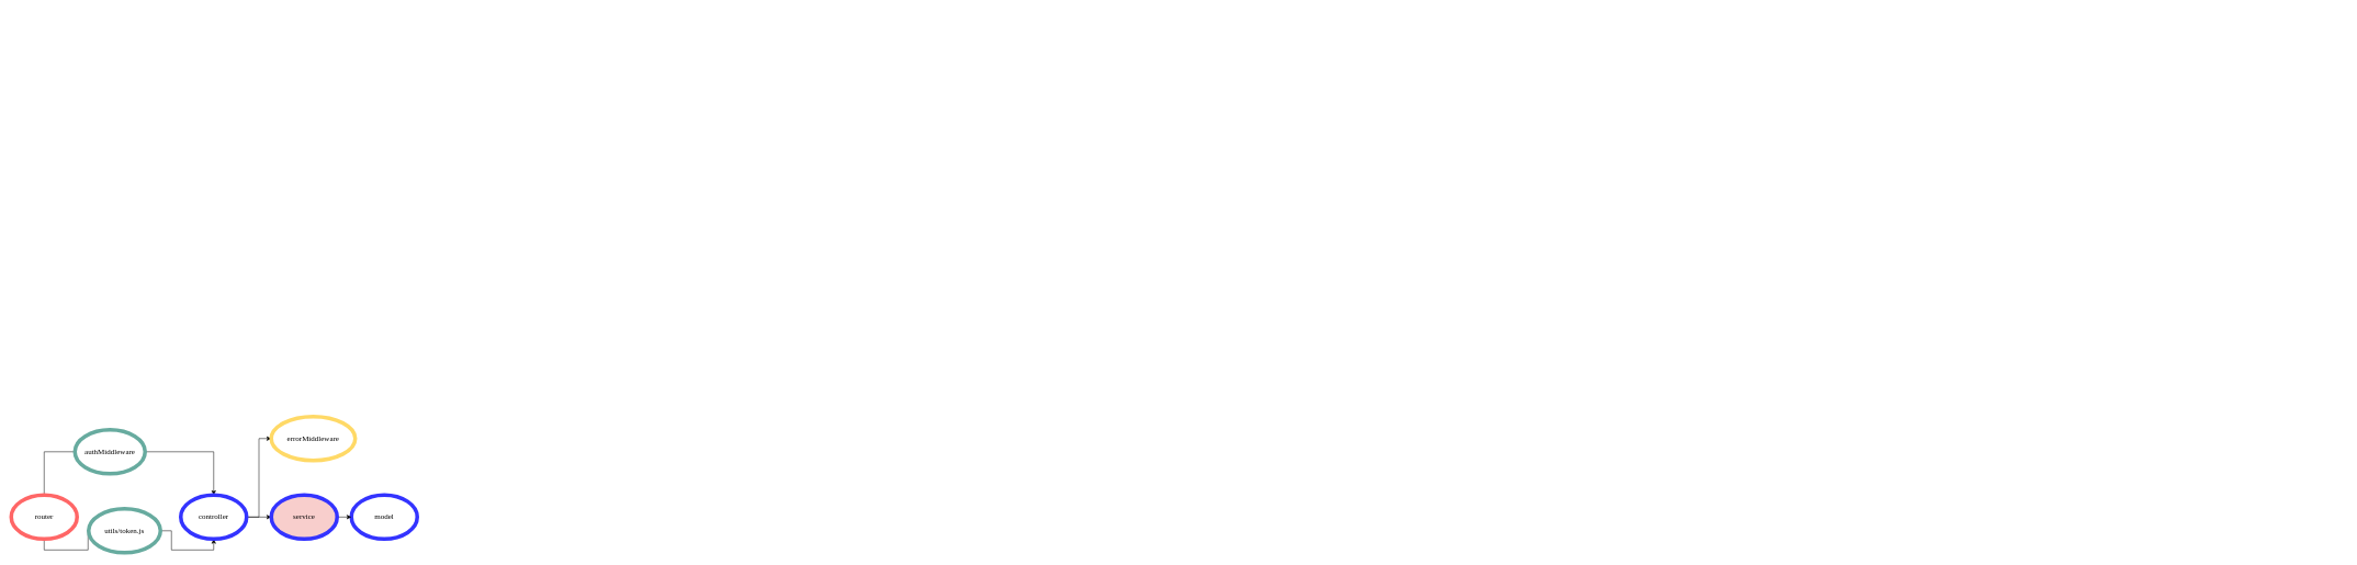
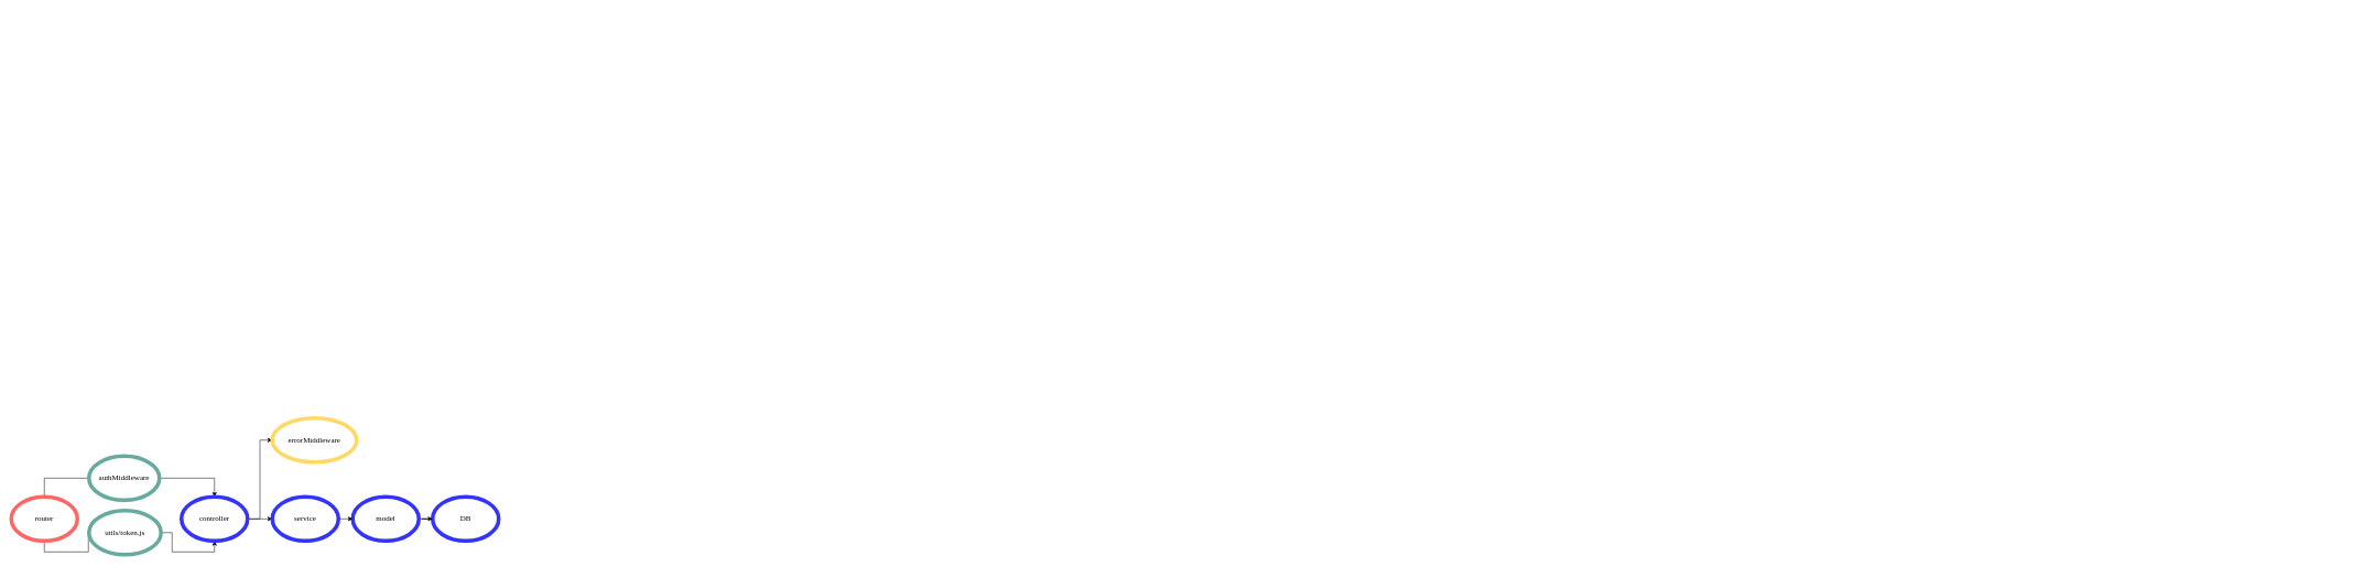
  <mxCell id="0" />
  <mxCell id="1" parent="0" />
  <mxCell id="2" value="" style="edgeStyle=orthogonalEdgeStyle;rounded=0;orthogonalLoop=1;jettySize=auto;html=1;verticalAlign=top;" parent="1" edge="1"><mxGeometry relative="1" as="geometry"><mxPoint x="3933" y="20" as="sourcePoint" /></mxGeometry></mxCell>
  <mxCell id="3" value="" style="edgeStyle=orthogonalEdgeStyle;rounded=0;orthogonalLoop=1;jettySize=auto;html=1;verticalAlign=top;" parent="1" edge="1"><mxGeometry relative="1" as="geometry"><mxPoint x="4273.667" y="67.556" as="sourcePoint" /></mxGeometry></mxCell>
  <mxCell id="4" value="" style="edgeStyle=orthogonalEdgeStyle;rounded=0;orthogonalLoop=1;jettySize=auto;html=1;verticalAlign=top;" parent="1" edge="1"><mxGeometry relative="1" as="geometry"><mxPoint x="2781" y="653.111" as="sourcePoint" /></mxGeometry></mxCell>
  <mxCell id="5" style="edgeStyle=orthogonalEdgeStyle;rounded=0;orthogonalLoop=1;jettySize=auto;html=1;exitX=0.5;exitY=0;exitDx=0;exitDy=0;entryX=0;entryY=0.5;entryDx=0;entryDy=0;endArrow=none;endFill=0;" parent="1" source="7" target="9" edge="1"><mxGeometry relative="1" as="geometry" /></mxCell>
  <mxCell id="6" style="edgeStyle=orthogonalEdgeStyle;rounded=0;orthogonalLoop=1;jettySize=auto;html=1;exitX=0.5;exitY=1;exitDx=0;exitDy=0;entryX=0;entryY=0.5;entryDx=0;entryDy=0;endArrow=none;endFill=0;" parent="1" source="7" target="11" edge="1"><mxGeometry relative="1" as="geometry" /></mxCell>
  <mxCell id="7" value="router" style="ellipse;whiteSpace=wrap;html=1;strokeWidth=7;strokeColor=#FF6666;fontSize=14;fontStyle=0;fontFamily=Lucida Console;" parent="1" vertex="1"><mxGeometry x="20" y="902.111" width="120" height="80" as="geometry" /></mxCell>
  <mxCell id="8" style="edgeStyle=orthogonalEdgeStyle;rounded=0;orthogonalLoop=1;jettySize=auto;html=1;entryX=0.5;entryY=0;entryDx=0;entryDy=0;" parent="1" source="9" target="15" edge="1"><mxGeometry relative="1" as="geometry" /></mxCell>
- <mxCell id="9" value="authMiddleware" style="ellipse;whiteSpace=wrap;html=1;strokeWidth=7;strokeColor=#67AB9F;fontSize=14;fontStyle=0;fontFamily=Lucida Console;" parent="1" vertex="1"><mxGeometry x="136" y="783.11" width="128" height="80" as="geometry" /></mxCell>
+ <mxCell id="9" value="authMiddleware" style="ellipse;whiteSpace=wrap;html=1;strokeWidth=7;strokeColor=#67AB9F;fontSize=14;fontStyle=0;fontFamily=Lucida Console;" parent="1" vertex="1"><mxGeometry x="161" y="828.11" width="128" height="80" as="geometry" /></mxCell>
  <mxCell id="10" style="edgeStyle=orthogonalEdgeStyle;rounded=0;orthogonalLoop=1;jettySize=auto;html=1;entryX=0.5;entryY=1;entryDx=0;entryDy=0;" parent="1" source="11" target="15" edge="1"><mxGeometry relative="1" as="geometry" /></mxCell>
  <mxCell id="11" value="utils/token.js" style="ellipse;whiteSpace=wrap;html=1;strokeWidth=7;strokeColor=#67AB9F;fontSize=14;fontStyle=0;fontFamily=Lucida Console;" parent="1" vertex="1"><mxGeometry x="161" y="927.11" width="131" height="80" as="geometry" /></mxCell>
+ <mxCell id="12" value="DB" style="ellipse;whiteSpace=wrap;html=1;strokeWidth=7;strokeColor=#3333FF;fontSize=14;fontStyle=0;fontFamily=Lucida Console;" parent="1" vertex="1"><mxGeometry x="785" y="902.111" width="120" height="80" as="geometry" /></mxCell>
  <mxCell id="13" style="edgeStyle=orthogonalEdgeStyle;rounded=0;orthogonalLoop=1;jettySize=auto;html=1;exitX=1;exitY=0.5;exitDx=0;exitDy=0;entryX=0;entryY=0.5;entryDx=0;entryDy=0;" parent="1" source="15" target="19" edge="1"><mxGeometry relative="1" as="geometry" /></mxCell>
  <mxCell id="14" style="edgeStyle=orthogonalEdgeStyle;rounded=0;orthogonalLoop=1;jettySize=auto;html=1;exitX=1;exitY=0.5;exitDx=0;exitDy=0;entryX=0;entryY=0.5;entryDx=0;entryDy=0;" parent="1" source="15" target="20" edge="1"><mxGeometry relative="1" as="geometry" /></mxCell>
  <mxCell id="15" value="controller" style="ellipse;whiteSpace=wrap;html=1;strokeWidth=7;strokeColor=#3333FF;fontSize=14;fontStyle=0;fontFamily=Lucida Console;" parent="1" vertex="1"><mxGeometry x="329" y="902.111" width="120" height="80" as="geometry" /></mxCell>
+ <mxCell id="16" value="" style="edgeStyle=orthogonalEdgeStyle;rounded=0;orthogonalLoop=1;jettySize=auto;html=1;" parent="1" source="17" target="12" edge="1"><mxGeometry relative="1" as="geometry" /></mxCell>
  <mxCell id="17" value="model" style="ellipse;whiteSpace=wrap;html=1;strokeWidth=7;strokeColor=#3333FF;fontSize=14;fontStyle=0;fontFamily=Lucida Console;" parent="1" vertex="1"><mxGeometry x="640" y="902.111" width="120" height="80" as="geometry" /></mxCell>
  <mxCell id="18" style="edgeStyle=orthogonalEdgeStyle;rounded=0;orthogonalLoop=1;jettySize=auto;html=1;exitX=1;exitY=0.5;exitDx=0;exitDy=0;entryX=0;entryY=0.5;entryDx=0;entryDy=0;" parent="1" source="19" target="17" edge="1"><mxGeometry relative="1" as="geometry" /></mxCell>
- <mxCell id="19" value="service" style="ellipse;whiteSpace=wrap;html=1;strokeWidth=7;strokeColor=#3333FF;fontSize=14;fontStyle=0;fontFamily=Lucida Console;fillColor=#f8cecc;" parent="1" vertex="1"><mxGeometry x="494" y="902.111" width="120" height="80" as="geometry" /></mxCell>
+ <mxCell id="19" value="service" style="ellipse;whiteSpace=wrap;html=1;strokeWidth=7;strokeColor=#3333FF;fontSize=14;fontStyle=0;fontFamily=Lucida Console;" parent="1" vertex="1"><mxGeometry x="494" y="902.111" width="120" height="80" as="geometry" /></mxCell>
  <mxCell id="20" value="errorMiddleware" style="ellipse;whiteSpace=wrap;html=1;strokeWidth=7;strokeColor=#FFD966;fontSize=14;fontStyle=0;fontFamily=Lucida Console;" parent="1" vertex="1"><mxGeometry x="494" y="759" width="153" height="80" as="geometry" /></mxCell>
